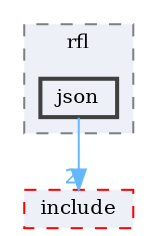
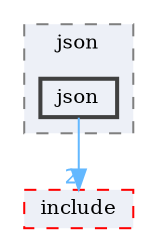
  digraph {
    compound=true
    fontname="DejaVu Serif"
    node [fillcolor="#edf0f7" fontname="DejaVu Serif" fontsize=10 shape=box]
    n1 [color=grey25 height=0.2 label=json style="filled,bold" width=0.4]
    n2 [color=red height=0.2 label=include style="filled,dashed" width=0.4]
    subgraph cluster_1 {
      bgcolor="#edf0f7"
      fontsize=10
-     label=rfl
+     label=json
      pencolor=grey50
      style="filled,dashed"
      n1
    }
    n1 -> n2 [color=steelblue1 fontcolor=steelblue1 fontname="DejaVu Serif" fontsize=10 headlabel=2 labeldistance=1.5 labelfontname=Helvetica labelfontsize=10]
  }
